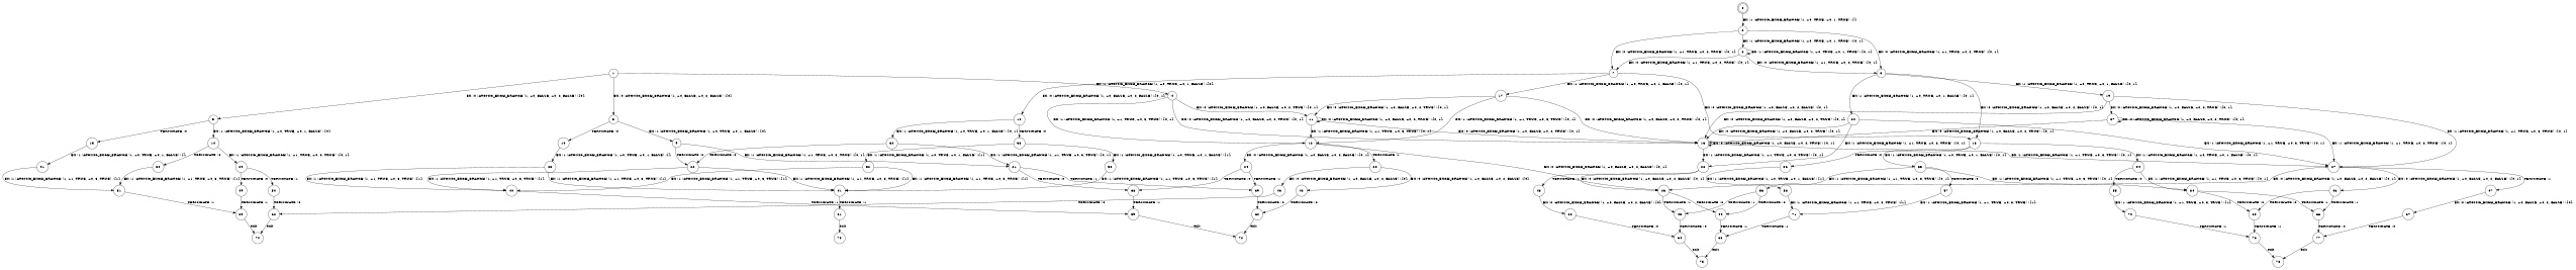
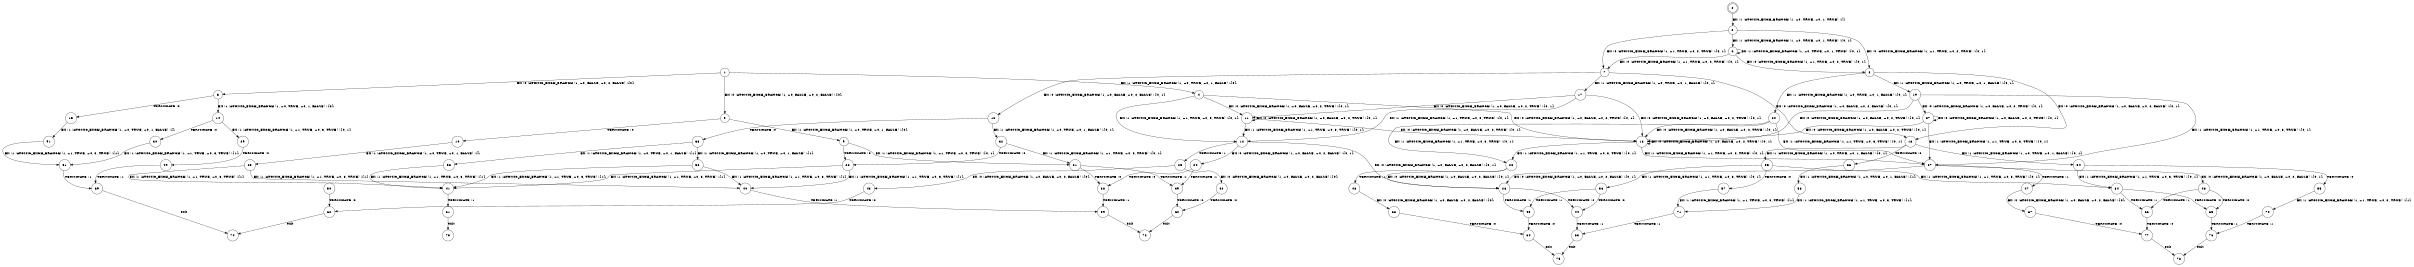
  digraph {
    node [shape=circle]
    0 [peripheries=2]
    2
    1
    3
    4
    5
    6
    7
    8
    9
    10
    11
    12
    13
    14
    15
    16
    17
    18
    19
    20
    21
    22
    23
    24
    25
    26
    27
    28
    29
    30
    n32 [label=91]
    32
    33
    34
    35
    36
    37
    38
    39
    40
    41
    42
    43
    44
    45
    46
    47
    48
    49
    50
    51
    52
    53
    n55 [label=84]
    55
    56
    57
    58
    59
    60
    61
    62
    63
    64
    65
    66
    67
    68
    69
    70
    71
    72
    73
    74
    75
    76
    77
    78
    0 -> 2 [label="EX !1 !ATOMIC_EXCH_BRANCH (1, +0, TRUE, +0, 1, TRUE) !{}"]
    2 -> 6 [label="EX !1 !ATOMIC_EXCH_BRANCH (1, +0, TRUE, +0, 1, TRUE) !{0, 1}"]
    2 -> 7 [label="EX !0 !ATOMIC_EXCH_BRANCH (1, +1, TRUE, +0, 2, TRUE) !{0, 1}"]
    2 -> 8 [label="EX !0 !ATOMIC_EXCH_BRANCH (1, +1, TRUE, +0, 2, TRUE) !{0, 1}"]
    1 -> 3 [label="EX !0 !ATOMIC_EXCH_BRANCH (1, +0, FALSE, +0, 2, FALSE) !{0}"]
    1 -> 4 [label="EX !1 !ATOMIC_EXCH_BRANCH (1, +0, TRUE, +0, 1, FALSE) !{0}"]
    1 -> 5 [label="EX !0 !ATOMIC_EXCH_BRANCH (1, +0, FALSE, +0, 2, FALSE) !{0}"]
    3 -> 9 [label="EX !1 !ATOMIC_EXCH_BRANCH (1, +0, TRUE, +0, 1, FALSE) !{0}"]
    3 -> 10 [label="TERMINATE !0"]
    4 -> 11 [label="EX !0 !ATOMIC_EXCH_BRANCH (1, +0, FALSE, +0, 2, TRUE) !{0, 1}"]
    4 -> 12 [label="EX !1 !ATOMIC_EXCH_BRANCH (1, +1, TRUE, +0, 3, TRUE) !{0, 1}"]
    4 -> 13 [label="EX !0 !ATOMIC_EXCH_BRANCH (1, +0, FALSE, +0, 2, TRUE) !{0, 1}"]
    5 -> 14 [label="EX !1 !ATOMIC_EXCH_BRANCH (1, +0, TRUE, +0, 1, FALSE) !{0}"]
    5 -> 15 [label="TERMINATE !0"]
    6 -> 6 [label="EX !1 !ATOMIC_EXCH_BRANCH (1, +0, TRUE, +0, 1, TRUE) !{0, 1}"]
    6 -> 7 [label="EX !0 !ATOMIC_EXCH_BRANCH (1, +1, TRUE, +0, 2, TRUE) !{0, 1}"]
    6 -> 8 [label="EX !0 !ATOMIC_EXCH_BRANCH (1, +1, TRUE, +0, 2, TRUE) !{0, 1}"]
    7 -> 16 [label="EX !0 !ATOMIC_EXCH_BRANCH (1, +0, FALSE, +0, 2, FALSE) !{0, 1}"]
    7 -> 17 [label="EX !1 !ATOMIC_EXCH_BRANCH (1, +0, TRUE, +0, 1, FALSE) !{0, 1}"]
    7 -> 18 [label="EX !0 !ATOMIC_EXCH_BRANCH (1, +0, FALSE, +0, 2, FALSE) !{0, 1}"]
    8 -> 18 [label="EX !0 !ATOMIC_EXCH_BRANCH (1, +0, FALSE, +0, 2, FALSE) !{0, 1}"]
    8 -> 19 [label="EX !1 !ATOMIC_EXCH_BRANCH (1, +0, TRUE, +0, 1, FALSE) !{0, 1}"]
    8 -> 20 [label="EX !1 !ATOMIC_EXCH_BRANCH (1, +0, TRUE, +0, 1, FALSE) !{0, 1}"]
    9 -> 21 [label="EX !1 !ATOMIC_EXCH_BRANCH (1, +1, TRUE, +0, 3, TRUE) !{0, 1}"]
    9 -> 22 [label="TERMINATE !0"]
    10 -> 23 [label="EX !1 !ATOMIC_EXCH_BRANCH (1, +0, TRUE, +0, 1, FALSE) !{}"]
    11 -> 11 [label="EX !0 !ATOMIC_EXCH_BRANCH (1, +0, FALSE, +0, 2, TRUE) !{0, 1}"]
    11 -> 12 [label="EX !1 !ATOMIC_EXCH_BRANCH (1, +1, TRUE, +0, 3, TRUE) !{0, 1}"]
    11 -> 13 [label="EX !0 !ATOMIC_EXCH_BRANCH (1, +0, FALSE, +0, 2, TRUE) !{0, 1}"]
    12 -> 24 [label="EX !0 !ATOMIC_EXCH_BRANCH (1, +0, FALSE, +0, 2, FALSE) !{0, 1}"]
    12 -> 25 [label="TERMINATE !1"]
    12 -> 26 [label="EX !0 !ATOMIC_EXCH_BRANCH (1, +0, FALSE, +0, 2, FALSE) !{0, 1}"]
    13 -> 13 [label="EX !0 !ATOMIC_EXCH_BRANCH (1, +0, FALSE, +0, 2, TRUE) !{0, 1}"]
    13 -> 27 [label="EX !1 !ATOMIC_EXCH_BRANCH (1, +1, TRUE, +0, 3, TRUE) !{0, 1}"]
    13 -> 28 [label="EX !1 !ATOMIC_EXCH_BRANCH (1, +1, TRUE, +0, 3, TRUE) !{0, 1}"]
    14 -> 29 [label="EX !1 !ATOMIC_EXCH_BRANCH (1, +1, TRUE, +0, 3, TRUE) !{0, 1}"]
    14 -> 30 [label="TERMINATE !0"]
    15 -> n32 [label="EX !1 !ATOMIC_EXCH_BRANCH (1, +0, TRUE, +0, 1, FALSE) !{}"]
    16 -> 32 [label="EX !1 !ATOMIC_EXCH_BRANCH (1, +0, TRUE, +0, 1, FALSE) !{0, 1}"]
    16 -> 33 [label="TERMINATE !0"]
    17 -> 11 [label="EX !0 !ATOMIC_EXCH_BRANCH (1, +0, FALSE, +0, 2, TRUE) !{0, 1}"]
    17 -> 12 [label="EX !1 !ATOMIC_EXCH_BRANCH (1, +1, TRUE, +0, 3, TRUE) !{0, 1}"]
    17 -> 13 [label="EX !0 !ATOMIC_EXCH_BRANCH (1, +0, FALSE, +0, 2, TRUE) !{0, 1}"]
    18 -> 34 [label="EX !1 !ATOMIC_EXCH_BRANCH (1, +0, TRUE, +0, 1, FALSE) !{0, 1}"]
    18 -> 35 [label="EX !1 !ATOMIC_EXCH_BRANCH (1, +0, TRUE, +0, 1, FALSE) !{0, 1}"]
    18 -> 36 [label="TERMINATE !0"]
    19 -> 13 [label="EX !0 !ATOMIC_EXCH_BRANCH (1, +0, FALSE, +0, 2, TRUE) !{0, 1}"]
    19 -> 27 [label="EX !1 !ATOMIC_EXCH_BRANCH (1, +1, TRUE, +0, 3, TRUE) !{0, 1}"]
    19 -> 37 [label="EX !0 !ATOMIC_EXCH_BRANCH (1, +0, FALSE, +0, 2, TRUE) !{0, 1}"]
    20 -> 13 [label="EX !0 !ATOMIC_EXCH_BRANCH (1, +0, FALSE, +0, 2, TRUE) !{0, 1}"]
    20 -> 27 [label="EX !1 !ATOMIC_EXCH_BRANCH (1, +1, TRUE, +0, 3, TRUE) !{0, 1}"]
    20 -> 28 [label="EX !1 !ATOMIC_EXCH_BRANCH (1, +1, TRUE, +0, 3, TRUE) !{0, 1}"]
    21 -> 38 [label="TERMINATE !0"]
    21 -> 39 [label="TERMINATE !1"]
    22 -> 40 [label="EX !1 !ATOMIC_EXCH_BRANCH (1, +1, TRUE, +0, 3, TRUE) !{1}"]
    22 -> 41 [label="EX !1 !ATOMIC_EXCH_BRANCH (1, +1, TRUE, +0, 3, TRUE) !{1}"]
    23 -> 40 [label="EX !1 !ATOMIC_EXCH_BRANCH (1, +1, TRUE, +0, 3, TRUE) !{1}"]
    23 -> 41 [label="EX !1 !ATOMIC_EXCH_BRANCH (1, +1, TRUE, +0, 3, TRUE) !{1}"]
    24 -> 38 [label="TERMINATE !0"]
    24 -> 39 [label="TERMINATE !1"]
    25 -> 42 [label="EX !0 !ATOMIC_EXCH_BRANCH (1, +0, FALSE, +0, 2, FALSE) !{0}"]
    25 -> 43 [label="EX !0 !ATOMIC_EXCH_BRANCH (1, +0, FALSE, +0, 2, FALSE) !{0}"]
    26 -> 44 [label="TERMINATE !0"]
    26 -> 45 [label="TERMINATE !1"]
    27 -> 26 [label="EX !0 !ATOMIC_EXCH_BRANCH (1, +0, FALSE, +0, 2, FALSE) !{0, 1}"]
    27 -> 46 [label="EX !0 !ATOMIC_EXCH_BRANCH (1, +0, FALSE, +0, 2, FALSE) !{0, 1}"]
    27 -> 47 [label="TERMINATE !1"]
    28 -> 26 [label="EX !0 !ATOMIC_EXCH_BRANCH (1, +0, FALSE, +0, 2, FALSE) !{0, 1}"]
    28 -> 48 [label="TERMINATE !1"]
    29 -> 49 [label="TERMINATE !0"]
-   29 -> 50 [label="TERMINATE !1"]
    30 -> 51 [label="EX !1 !ATOMIC_EXCH_BRANCH (1, +1, TRUE, +0, 3, TRUE) !{1}"]
    n32 -> 51 [label="EX !1 !ATOMIC_EXCH_BRANCH (1, +1, TRUE, +0, 3, TRUE) !{1}"]
    32 -> 21 [label="EX !1 !ATOMIC_EXCH_BRANCH (1, +1, TRUE, +0, 3, TRUE) !{0, 1}"]
    32 -> 22 [label="TERMINATE !0"]
    33 -> 52 [label="EX !1 !ATOMIC_EXCH_BRANCH (1, +0, TRUE, +0, 1, FALSE) !{1}"]
    33 -> 53 [label="EX !1 !ATOMIC_EXCH_BRANCH (1, +0, TRUE, +0, 1, FALSE) !{1}"]
    34 -> n55 [label="EX !1 !ATOMIC_EXCH_BRANCH (1, +1, TRUE, +0, 3, TRUE) !{0, 1}"]
    34 -> 55 [label="TERMINATE !0"]
    35 -> n55 [label="EX !1 !ATOMIC_EXCH_BRANCH (1, +1, TRUE, +0, 3, TRUE) !{0, 1}"]
    35 -> 56 [label="EX !1 !ATOMIC_EXCH_BRANCH (1, +1, TRUE, +0, 3, TRUE) !{0, 1}"]
    35 -> 57 [label="TERMINATE !0"]
    36 -> 58 [label="EX !1 !ATOMIC_EXCH_BRANCH (1, +0, TRUE, +0, 1, FALSE) !{1}"]
    37 -> 13 [label="EX !0 !ATOMIC_EXCH_BRANCH (1, +0, FALSE, +0, 2, TRUE) !{0, 1}"]
    37 -> 27 [label="EX !1 !ATOMIC_EXCH_BRANCH (1, +1, TRUE, +0, 3, TRUE) !{0, 1}"]
    37 -> 37 [label="EX !0 !ATOMIC_EXCH_BRANCH (1, +0, FALSE, +0, 2, TRUE) !{0, 1}"]
    38 -> 59 [label="TERMINATE !1"]
    39 -> 60 [label="TERMINATE !0"]
    40 -> 59 [label="TERMINATE !1"]
    41 -> 61 [label="TERMINATE !1"]
    42 -> 60 [label="TERMINATE !0"]
    43 -> 62 [label="TERMINATE !0"]
    44 -> 63 [label="TERMINATE !1"]
    45 -> 64 [label="TERMINATE !0"]
    46 -> 65 [label="TERMINATE !0"]
    46 -> 66 [label="TERMINATE !1"]
    47 -> 67 [label="EX !0 !ATOMIC_EXCH_BRANCH (1, +0, FALSE, +0, 2, FALSE) !{0}"]
    48 -> 68 [label="EX !0 !ATOMIC_EXCH_BRANCH (1, +0, FALSE, +0, 2, FALSE) !{0}"]
    49 -> 69 [label="TERMINATE !1"]
    50 -> 62 [label="TERMINATE !0"]
    51 -> 69 [label="TERMINATE !1"]
    52 -> 40 [label="EX !1 !ATOMIC_EXCH_BRANCH (1, +1, TRUE, +0, 3, TRUE) !{1}"]
    52 -> 41 [label="EX !1 !ATOMIC_EXCH_BRANCH (1, +1, TRUE, +0, 3, TRUE) !{1}"]
    53 -> 41 [label="EX !1 !ATOMIC_EXCH_BRANCH (1, +1, TRUE, +0, 3, TRUE) !{1}"]
    n55 -> 65 [label="TERMINATE !0"]
    n55 -> 66 [label="TERMINATE !1"]
    55 -> 70 [label="EX !1 !ATOMIC_EXCH_BRANCH (1, +1, TRUE, +0, 3, TRUE) !{1}"]
    56 -> 44 [label="TERMINATE !0"]
    56 -> 45 [label="TERMINATE !1"]
    57 -> 71 [label="EX !1 !ATOMIC_EXCH_BRANCH (1, +1, TRUE, +0, 3, TRUE) !{1}"]
    58 -> 71 [label="EX !1 !ATOMIC_EXCH_BRANCH (1, +1, TRUE, +0, 3, TRUE) !{1}"]
    59 -> 72 [label=exit]
    60 -> 72 [label=exit]
    61 -> 73 [label=exit]
    62 -> 74 [label=exit]
    63 -> 75 [label=exit]
    64 -> 75 [label=exit]
    65 -> 76 [label="TERMINATE !1"]
    66 -> 77 [label="TERMINATE !0"]
    67 -> 77 [label="TERMINATE !0"]
    68 -> 64 [label="TERMINATE !0"]
    69 -> 74 [label=exit]
    70 -> 76 [label="TERMINATE !1"]
    71 -> 63 [label="TERMINATE !1"]
    76 -> 78 [label=exit]
    77 -> 78 [label=exit]
  }
